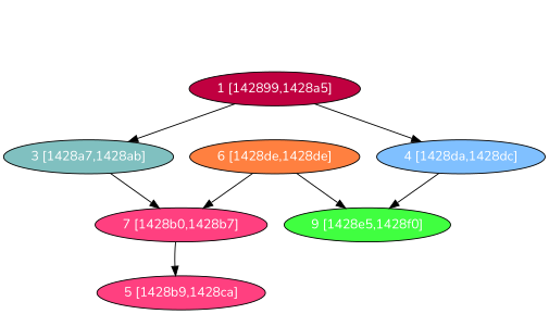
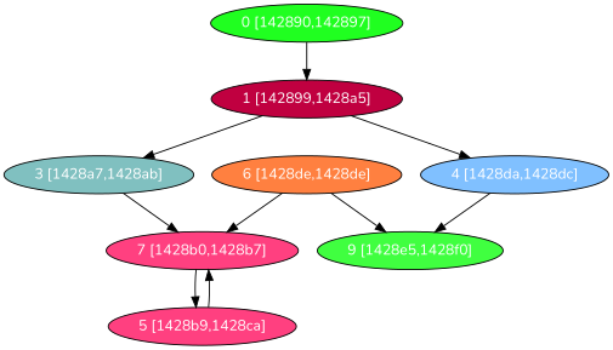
  digraph {
    fontname=Nunito
    node [fillcolor="#FF4080" fontcolor="#ffffff" fontname=Nunito shape=oval style=filled]
    edge [fontname=Nunito]
+   n1 [fillcolor="#20FF20" label="0 [142890,142897]"]
    n2 [fillcolor="#C00040" label="1 [142899,1428a5]"]
    n3 [fillcolor="#80C0C0" label="3 [1428a7,1428ab]"]
    n4 [fillcolor="#80C0FF" label="4 [1428da,1428dc]"]
    n5 [label="7 [1428b0,1428b7]"]
    n6 [fillcolor="#40FF40" label="9 [1428e5,1428f0]"]
    n7 [label="5 [1428b9,1428ca]"]
    n8 [fillcolor="#FF8040" label="6 [1428de,1428de]"]
+   n1 -> n2
    n2 -> n3
    n2 -> n4
    n3 -> n5
    n4 -> n6
    n5 -> n7
+   n7 -> n5
    n8 -> n5
    n8 -> n6
  }
